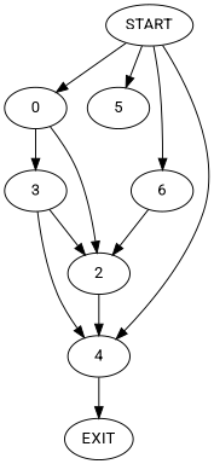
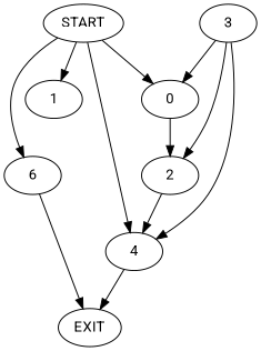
  digraph {
    fontname=Roboto
    node [fontname=Roboto]
    edge [fontname=Roboto]
    n1 [label=START]
    n2 [label=0]
-   5
+   5 [label=1]
    6
    4
    2
    3
    n8 [label=EXIT]
    n1 -> n2
    n1 -> 5
    n1 -> 6
    n1 -> 4
    n2 -> 2
-   n2 -> 3
-   6 -> 2
+   3 -> n2
+   6 -> n8
    4 -> n8
    2 -> 4
    3 -> 4
    3 -> 2
  }
